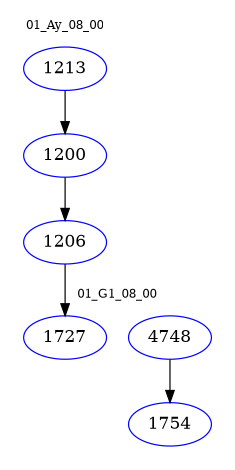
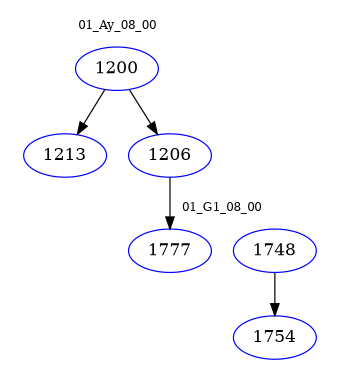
  digraph {
    node [color=blue]
    edge [color=black]
    n1 [label=1200]
    n2 [label=1213]
    n3 [label=1206]
-   n4 [label=4748]
+   n4 [label=1748]
    n5 [label=1754]
-   n6 [label=1727]
+   n6 [label=1777]
    subgraph cluster_1 {
      color=white
      fontsize=10
      label="01_Ay_08_00"
      n1
      n2
      n3
    }
    subgraph cluster_2 {
      color=white
      fontsize=10
      label="01_G1_08_00"
      n4
      n5
      n6
    }
-   n2 -> n1
+   n1 -> n2
    n1 -> n3
    n3 -> n6
    n4 -> n5
  }
